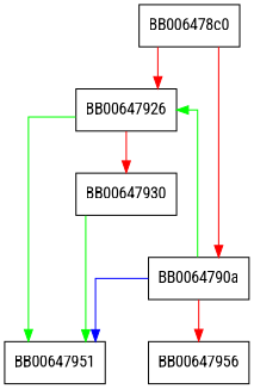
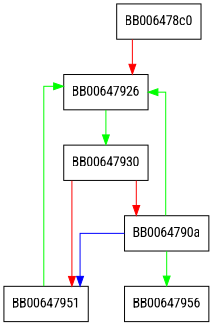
  digraph {
    fontname="Roboto Condensed"
    splines=ortho
    node [fontname="Roboto Condensed" shape=box]
    edge [color=red fontname="Roboto Condensed"]
    BB006478c0
    BB00647926
    BB0064790a
    BB00647951
    BB00647930
    BB00647956
    BB006478c0 -> BB00647926
-   BB006478c0 -> BB0064790a
-   BB00647926 -> BB00647951 [color=green]
-   BB00647926 -> BB00647930
+   BB00647930 -> BB0064790a
+   BB00647951 -> BB00647926 [color=green]
+   BB00647926 -> BB00647930 [color=green]
    BB0064790a -> BB00647926 [color=green]
    BB0064790a -> BB00647951 [color=blue]
-   BB0064790a -> BB00647956
-   BB00647930 -> BB00647951 [color=green]
+   BB0064790a -> BB00647956 [color=green]
+   BB00647930 -> BB00647951
  }
